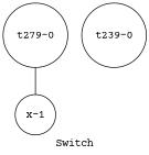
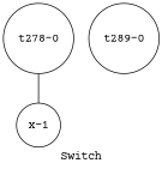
  graph {
    label=Switch
    fontname="Courier Prime"
    node [fillcolor=White shape=circle style=filled fontname="Courier Prime"]
-   n1 [label="t279-0"]
+   n1 [label="t278-0"]
    n2 [label="x-1"]
-   n3 [label="t239-0"]
+   n3 [label="t289-0"]
    n1 -- n2 [fontname="Courier Prime"]
  }
